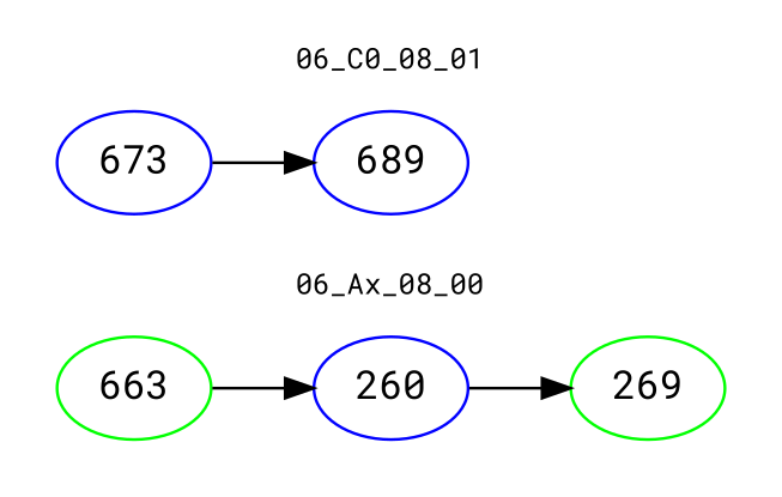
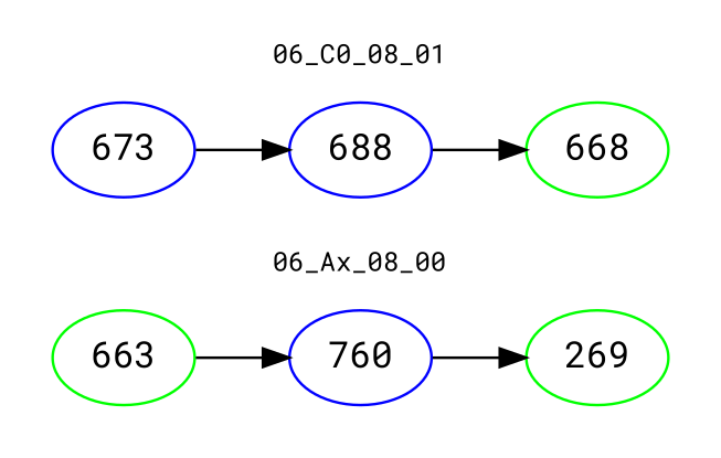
  digraph {
    fontname="Roboto Mono"
    rankdir=LR
    node [color=green fontname="Roboto Mono"]
    edge [color=black fontname="Roboto Mono"]
    n1 [label=663]
-   n2 [color=blue label=260]
+   n2 [color=blue label=760]
    n3 [label=269]
    n4 [color=blue label=673]
-   n5 [color=blue label=689]
+   n5 [color=blue label=688]
+   n6 [label=668]
    subgraph cluster_1 {
      color=white
      fontsize=10
      label="06_Ax_08_00"
      n1
      n2
      n3
    }
    subgraph cluster_2 {
      color=white
      fontsize=10
      label="06_C0_08_01"
      n4
      n5
+     n6
    }
    n1 -> n2
    n2 -> n3
    n4 -> n5
+   n5 -> n6
  }
